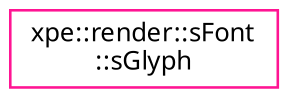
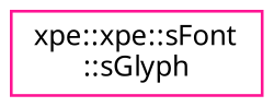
  digraph {
    rankdir=TB
    fontname="Noto Sans"
-   n1 [color=deeppink fillcolor=white fontname="Noto Sans" fontsize=10 height=0.2 label="xpe::render::sFont\l::sGlyph" shape=box style=filled width=0.4]
+   n1 [color=deeppink fillcolor=white fontname="Noto Sans" fontsize=10 height=0.2 label="xpe::xpe::sFont\l::sGlyph" shape=box style=filled width=0.4]
  }
